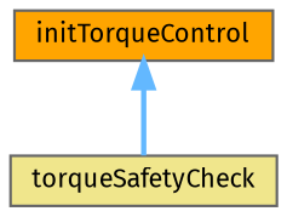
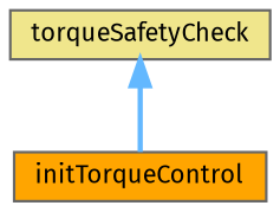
  digraph {
    rankdir=TB
    fontname="Fira Sans"
    node [fontname="Fira Sans" fontsize=10 shape=box style=filled]
    n1 [color=gray40 fillcolor=khaki fontcolor=black height=0.2 label=torqueSafetyCheck width=0.4]
    n2 [color=grey40 fillcolor=orange height=0.2 label=initTorqueControl width=0.4]
-   n2 -> n1 [color=steelblue1 dir=back fontname="Fira Sans" fontsize=10 labelfontname=Helvetica labelfontsize=10 style=bold]
+   n1 -> n2 [color=steelblue1 dir=back fontname="Fira Sans" fontsize=10 labelfontname=Helvetica labelfontsize=10 style=bold]
  }
